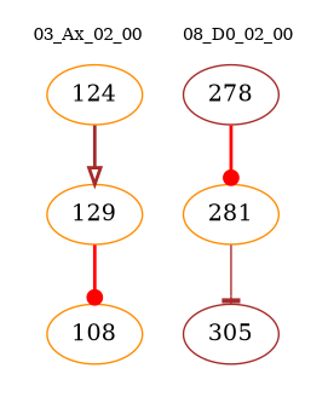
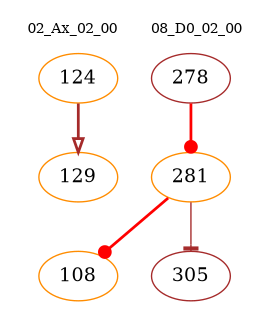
  digraph {
    node [color=darkorange]
    edge [arrowhead=dot color=brown style=bold]
    n1 [label=124]
    n2 [label=129]
    n3 [label=108]
    n4 [color=brown label=278]
    n5 [label=281]
    n6 [color=brown label=305]
    subgraph cluster_1 {
      color=white
      fontsize=10
-     label="03_Ax_02_00"
+     label="02_Ax_02_00"
      n1
      n2
      n3
    }
    subgraph cluster_2 {
      color=white
      fontsize=10
      label="08_D0_02_00"
      n4
      n5
      n6
    }
    n1 -> n2 [arrowhead=onormal]
-   n2 -> n3 [color=red]
+   n5 -> n3 [color=red]
    n4 -> n5 [color=red]
    n5 -> n6 [arrowhead=tee style=solid]
  }
